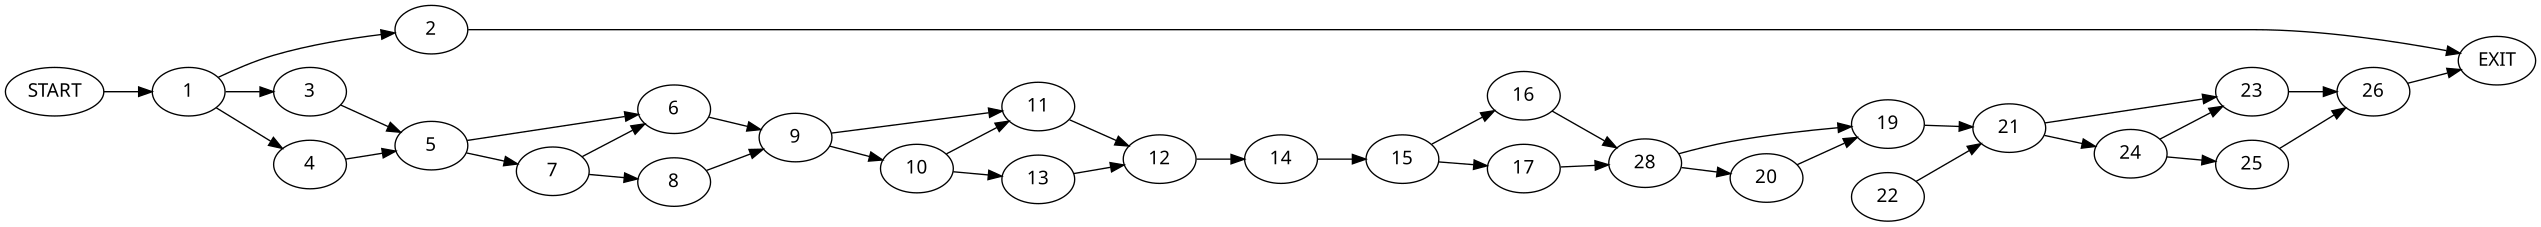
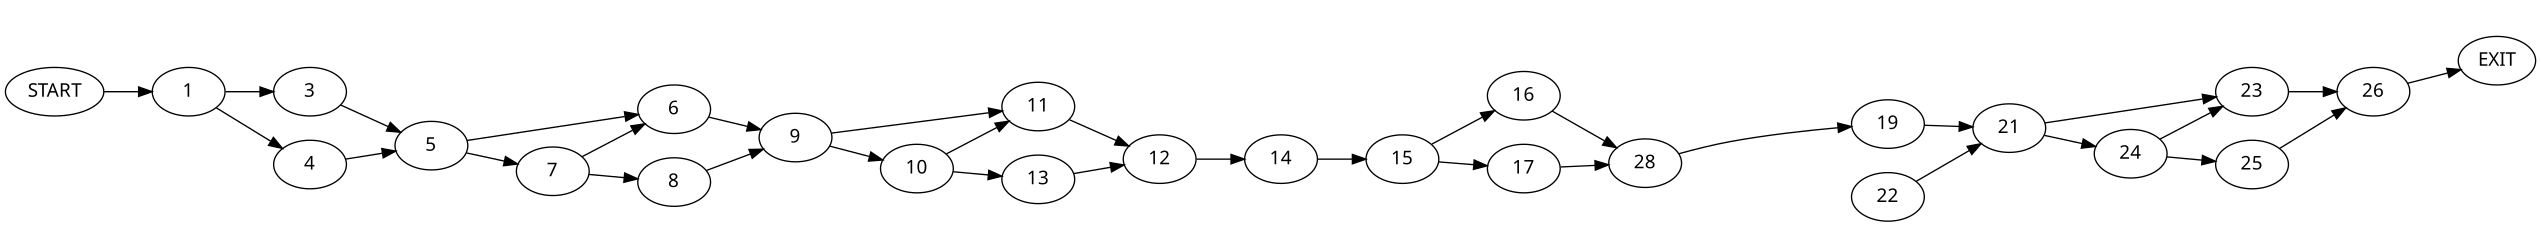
  digraph {
    fontname="Noto Sans"
    rankdir=LR
    node [fontname="Noto Sans"]
    edge [fontname="Noto Sans"]
    n1 [label=START]
    1
-   2
    3
    4
    n6 [label=EXIT]
    5
    6
    7
    9
    8
    10
    11
    13
    12
    14
    15
    16
    17
    n20 [label=28]
    19
-   20
    21
    23
    24
    22
    26
    25
    n1 -> 1
-   1 -> 2
    1 -> 3
    1 -> 4
-   2 -> n6
    3 -> 5
    4 -> 5
    5 -> 6
    5 -> 7
    6 -> 9
    7 -> 6
    7 -> 8
    9 -> 10
    9 -> 11
    8 -> 9
    10 -> 11
    10 -> 13
    11 -> 12
    13 -> 12
    12 -> 14
    14 -> 15
    15 -> 16
    15 -> 17
    16 -> n20
    17 -> n20
    n20 -> 19
-   n20 -> 20
    19 -> 21
-   20 -> 19
    21 -> 23
    21 -> 24
    23 -> 26
    24 -> 23
    24 -> 25
    22 -> 21
    26 -> n6
    25 -> 26
  }
